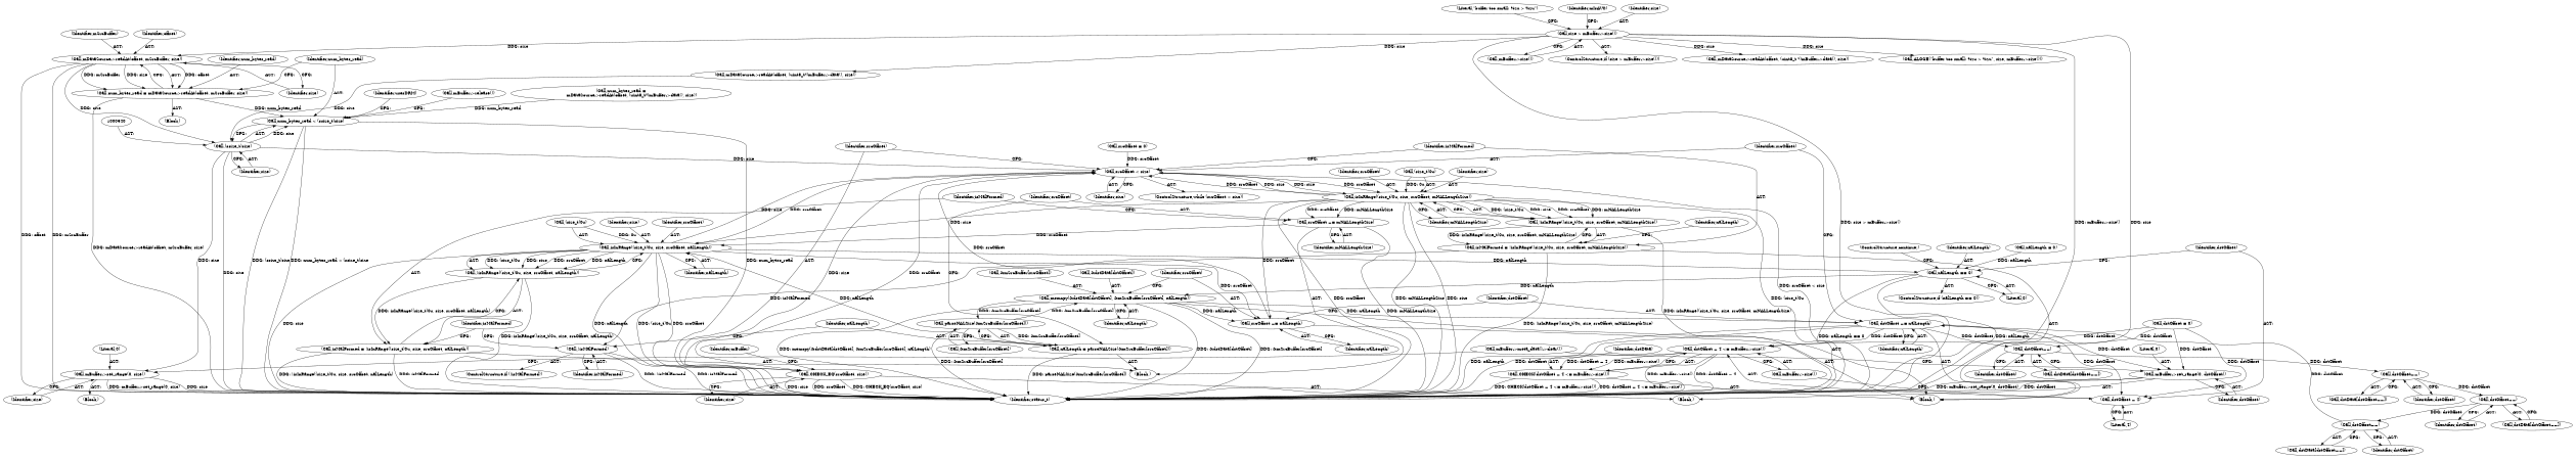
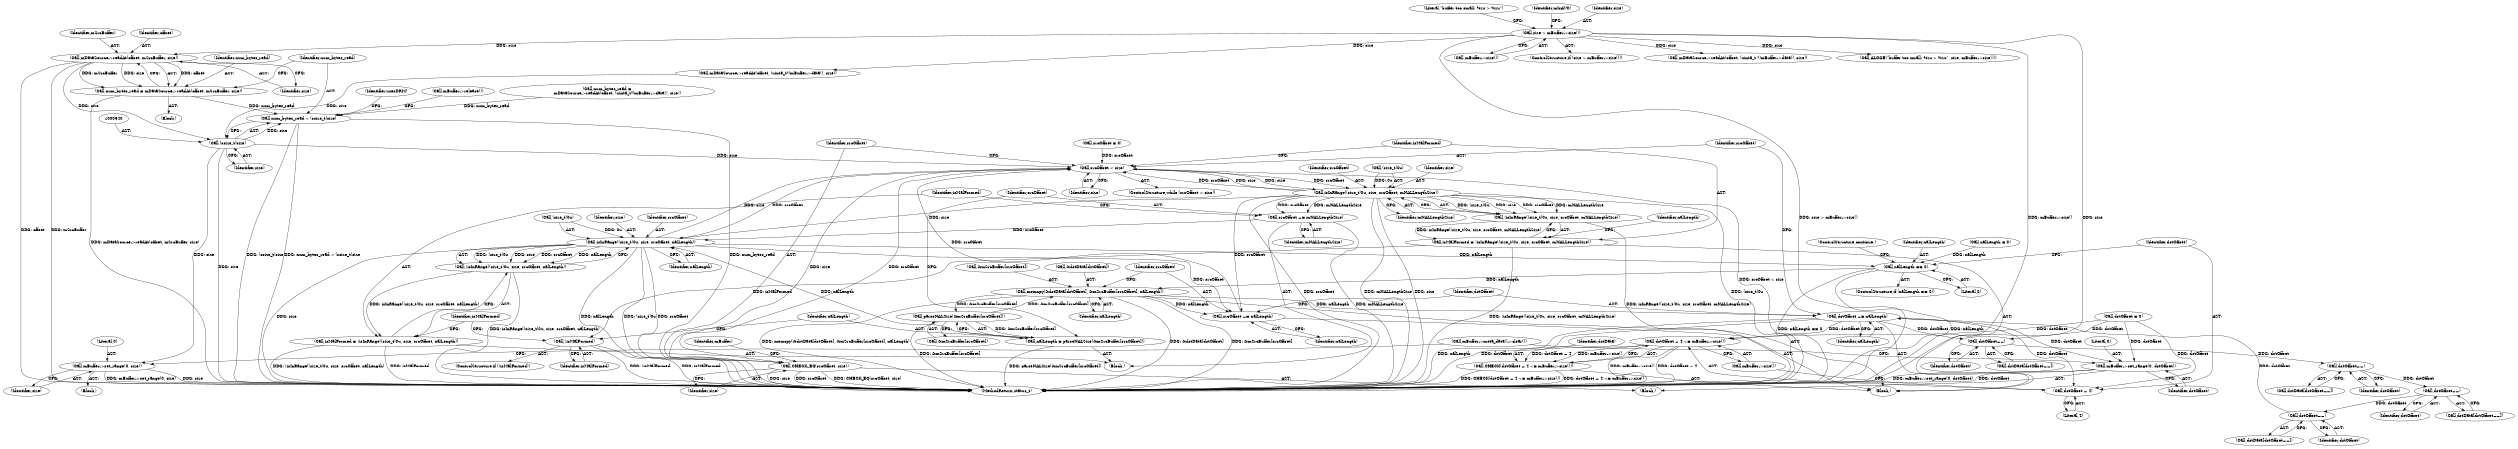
  digraph {
    n1 [label="(Call,mDataSource->readAt(offset, mSrcBuffer, size))"]
    n2 [label="(Call,num_bytes_read = mDataSource->readAt(offset, mSrcBuffer, size))"]
    n3 [label="(Call,(ssize_t)size)"]
    n4 [label="(Identifier,size)"]
-   n5 [label="(Identifier,status_t)"]
+   n5 [label="(MethodReturn,status_t)"]
    n6 [label="(Call,num_bytes_read < (ssize_t)size)"]
    n7 [label="(Block,)"]
    n8 [label="(Call,mBuffer->set_range(0, size))"]
    n9 [label="(Call,srcOffset < size)"]
    n10 [label="(Identifier,size)"]
    n11 [label="(Call,size > mBuffer->size())"]
    n12 [label="(Call,mBuffer->size())"]
    n13 [label="(ControlStructure,if (size > mBuffer->size()))"]
    n14 [label="(Call,mDataSource->readAt(offset, (uint8_t *)mBuffer->data(), size))"]
    n15 [label="(Call,mDataSource->readAt(offset, (uint8_t*)mBuffer->data(), size))"]
    n16 [label="(Call,ALOGE(\"buffer too small: %zu > %zu\", size, mBuffer->size()))"]
    n17 [label="(Identifier,size)"]
    n18 [label="(Block,)"]
    n19 [label="(Call,isInRange((size_t)0u, size, srcOffset, mNALLengthSize))"]
    n20 [label="(Call,CHECK_EQ(srcOffset, size))"]
    n21 [label="(Identifier,size)"]
    n22 [label="(ControlStructure,while (srcOffset < size))"]
    n23 [label="(Call,!isInRange((size_t)0u, size, srcOffset, mNALLengthSize))"]
    n24 [label="(Call,srcOffset += mNALLengthSize)"]
    n25 [label="(Call,isInRange((size_t)0u, size, srcOffset, nalLength))"]
    n26 [label="(Call,srcOffset += nalLength)"]
    n27 [label="(Identifier,mNALLengthSize)"]
    n28 [label="(Block,)"]
    n29 [label="(Identifier,size)"]
    n30 [label="(Call,isMalFormed = !isInRange((size_t)0u, size, srcOffset, mNALLengthSize))"]
    n31 [label="(Block,)"]
    n32 [label="(Identifier,mNALLengthSize)"]
    n33 [label="(Call,!isInRange((size_t)0u, size, srcOffset, nalLength))"]
    n34 [label="(Call,nalLength == 0)"]
    n35 [label="(Identifier,nalLength)"]
    n36 [label="(Block,)"]
    n37 [label="(Identifier,nalLength)"]
    n38 [label="(Call,!isMalFormed)"]
    n39 [label="(ControlStructure,if (!isMalFormed))"]
    n40 [label="(Identifier,isMalFormed)"]
    n41 [label="(Call,isMalFormed = !isInRange((size_t)0u, size, srcOffset, nalLength))"]
    n42 [label="(Call,memcpy(&dstData[dstOffset], &mSrcBuffer[srcOffset], nalLength))"]
    n43 [label="(ControlStructure,if (nalLength == 0))"]
    n44 [label="(Literal,0)"]
    n45 [label="(Call,parseNALSize(&mSrcBuffer[srcOffset]))"]
    n46 [label="(Call,dstOffset += nalLength)"]
    n47 [label="(Identifier,nalLength)"]
    n48 [label="(Call,nalLength = parseNALSize(&mSrcBuffer[srcOffset]))"]
    n49 [label="(Call,&mSrcBuffer[srcOffset])"]
    n50 [label="(Call,dstOffset + 4 <= mBuffer->size())"]
    n51 [label="(Call,dstOffset + 4)"]
    n52 [label="(Call,dstOffset++)"]
    n53 [label="(Call,mBuffer->set_range(0, dstOffset))"]
    n54 [label="(Identifier,nalLength)"]
    n55 [label="(Call,CHECK(dstOffset + 4 <= mBuffer->size()))"]
    n56 [label="(Call,mBuffer->size())"]
    n57 [label="(Literal,4)"]
    n58 [label="(Call,dstOffset++)"]
    n59 [label="(Identifier,dstOffset)"]
    n60 [label="(Call,dstData[dstOffset++])"]
    n61 [label="(Identifier,dstOffset)"]
    n62 [label="(Call,dstOffset++)"]
    n63 [label="(Identifier,dstOffset)"]
    n64 [label="(Call,dstData[dstOffset++])"]
    n65 [label="(Call,dstOffset++)"]
    n66 [label="(Identifier,dstOffset)"]
    n67 [label="(Call,dstData[dstOffset++])"]
    n68 [label="(Call,dstData[dstOffset++])"]
    n69 [label="(Identifier,dstOffset)"]
    n70 [label="(Identifier,size)"]
    n71 [label="(Identifier,isMalFormed)"]
    n72 [label="(Identifier,dstData)"]
    n73 [label="(Literal,0)"]
    n74 [label="(Call,mBuffer->meta_data()->clear())"]
    n75 [label="(Identifier,mSrcBuffer)"]
    n76 [label="(Call,dstOffset = 0)"]
    n77 [label="(Identifier,isMalFormed)"]
    n78 [label="(Identifier,usesDRM)"]
    n79 [label="(Identifier,dstOffset)"]
    n80 [label="(ControlStructure,continue;)"]
    n81 [label="(Identifier,size)"]
    n82 [label="(Identifier,dstOffset)"]
    n83 [label="(Identifier,srcOffset)"]
    n84 [label="(Call,mBuffer->release())"]
    n85 [label="(Identifier,srcOffset)"]
    n86 [label="(Literal,0)"]
    n87 [label="(Identifier,srcOffset)"]
    n88 [label="(Call,num_bytes_read =\n                mDataSource->readAt(offset, (uint8_t*)mBuffer->data(), size))"]
    n89 [label="(Call,srcOffset = 0)"]
    n90 [label="(Literal,\"buffer too small: %zu > %zu\")"]
    n91 [label="(Identifier,isMalFormed)"]
    n92 [label="(Identifier,offset)"]
    n93 [label="(Identifier,srcOffset)"]
    n94 [label="(Identifier,nalLength)"]
    n95 [label="(Identifier,num_bytes_read)"]
    n96 [label="(Call,nalLength = 0)"]
    n97 [label="(Call,&mSrcBuffer[srcOffset])"]
    n98 [label="(Identifier,mBuffer)"]
    n99 [label="(Call,(size_t)0u)"]
    n100 [label="(Identifier,nalLength)"]
    n101 [label="(Call,&dstData[dstOffset])"]
    n102 [label="(Identifier,mIsAVC)"]
    n103 [label="(Call,(size_t)0u)"]
    n104 [label="(Identifier,nalLength)"]
    n105 [label="(Identifier,num_bytes_read)"]
    n106 [label="(Identifier,srcOffset)"]
    n107 [label="(Identifier,srcOffset)"]
    n108 [label="(Identifier,size)"]
    1000540
    n1 -> n2 [label="AST: "]
    n1 -> n2 [label="DDG: offset"]
    n1 -> n2 [label="DDG: mSrcBuffer"]
    n1 -> n2 [label="DDG: size"]
    n1 -> n3 [label="DDG: size"]
    n1 -> n4 [label="CFG: "]
    n1 -> n5 [label="DDG: offset"]
    n1 -> n5 [label="DDG: mSrcBuffer"]
    n2 -> n1 [label="CFG: "]
    n2 -> n5 [label="DDG: mDataSource->readAt(offset, mSrcBuffer, size)"]
    n2 -> n6 [label="DDG: num_bytes_read"]
    n2 -> n7 [label="AST: "]
    n3 -> n5 [label="DDG: size"]
    n3 -> n6 [label="AST: "]
    n3 -> n6 [label="DDG: size"]
    n3 -> n8 [label="DDG: size"]
    n3 -> n9 [label="DDG: size"]
    n3 -> n10 [label="CFG: "]
    n4 -> n1 [label="AST: "]
    n6 -> n3 [label="CFG: "]
    n6 -> n5 [label="DDG: (ssize_t)size"]
    n6 -> n5 [label="DDG: num_bytes_read"]
    n6 -> n5 [label="DDG: num_bytes_read < (ssize_t)size"]
    n8 -> n5 [label="DDG: mBuffer->set_range(0, size)"]
    n8 -> n5 [label="DDG: size"]
    n8 -> n17 [label="CFG: "]
    n8 -> n18 [label="AST: "]
    n9 -> n5 [label="DDG: srcOffset < size"]
    n9 -> n19 [label="DDG: size"]
    n9 -> n19 [label="DDG: srcOffset"]
    n9 -> n20 [label="DDG: srcOffset"]
    n9 -> n20 [label="DDG: size"]
    n9 -> n21 [label="CFG: "]
    n9 -> n22 [label="AST: "]
    n10 -> n3 [label="AST: "]
    n11 -> n1 [label="DDG: size"]
    n11 -> n5 [label="DDG: size > mBuffer->size()"]
    n11 -> n5 [label="DDG: mBuffer->size()"]
    n11 -> n5 [label="DDG: size"]
    n11 -> n12 [label="CFG: "]
    n11 -> n13 [label="AST: "]
    n11 -> n14 [label="DDG: size"]
    n11 -> n15 [label="DDG: size"]
    n11 -> n16 [label="DDG: size"]
    n12 -> n11 [label="AST: "]
    n15 -> n3 [label="DDG: size"]
    n17 -> n8 [label="AST: "]
    n19 -> n5 [label="DDG: srcOffset"]
    n19 -> n5 [label="DDG: mNALLengthSize"]
    n19 -> n5 [label="DDG: size"]
    n19 -> n5 [label="DDG: (size_t)0u"]
    n19 -> n9 [label="DDG: srcOffset"]
    n19 -> n9 [label="DDG: size"]
    n19 -> n23 [label="AST: "]
    n19 -> n23 [label="DDG: (size_t)0u"]
    n19 -> n23 [label="DDG: size"]
    n19 -> n23 [label="DDG: srcOffset"]
    n19 -> n23 [label="DDG: mNALLengthSize"]
    n19 -> n24 [label="DDG: mNALLengthSize"]
    n19 -> n24 [label="DDG: srcOffset"]
    n19 -> n25 [label="DDG: size"]
    n19 -> n26 [label="DDG: srcOffset"]
    n19 -> n27 [label="CFG: "]
    n20 -> n5 [label="DDG: CHECK_EQ(srcOffset, size)"]
    n20 -> n5 [label="DDG: size"]
    n20 -> n5 [label="DDG: srcOffset"]
    n20 -> n28 [label="AST: "]
    n20 -> n29 [label="CFG: "]
    n21 -> n9 [label="AST: "]
    n23 -> n5 [label="DDG: isInRange((size_t)0u, size, srcOffset, mNALLengthSize)"]
    n23 -> n19 [label="CFG: "]
    n23 -> n30 [label="AST: "]
    n23 -> n30 [label="DDG: isInRange((size_t)0u, size, srcOffset, mNALLengthSize)"]
    n24 -> n5 [label="DDG: mNALLengthSize"]
    n24 -> n25 [label="DDG: srcOffset"]
    n24 -> n31 [label="AST: "]
    n24 -> n32 [label="CFG: "]
    n25 -> n5 [label="DDG: nalLength"]
    n25 -> n5 [label="DDG: (size_t)0u"]
    n25 -> n5 [label="DDG: srcOffset"]
    n25 -> n5 [label="DDG: size"]
    n25 -> n9 [label="DDG: srcOffset"]
    n25 -> n9 [label="DDG: size"]
    n25 -> n26 [label="DDG: srcOffset"]
    n25 -> n33 [label="AST: "]
    n25 -> n33 [label="DDG: (size_t)0u"]
    n25 -> n33 [label="DDG: size"]
    n25 -> n33 [label="DDG: srcOffset"]
    n25 -> n33 [label="DDG: nalLength"]
    n25 -> n34 [label="DDG: nalLength"]
    n25 -> n35 [label="CFG: "]
    n26 -> n9 [label="DDG: srcOffset"]
    n26 -> n36 [label="AST: "]
    n26 -> n37 [label="CFG: "]
    n27 -> n19 [label="AST: "]
    n29 -> n20 [label="AST: "]
    n30 -> n5 [label="DDG: !isInRange((size_t)0u, size, srcOffset, mNALLengthSize)"]
    n30 -> n23 [label="CFG: "]
    n30 -> n36 [label="AST: "]
    n30 -> n38 [label="DDG: isMalFormed"]
    n32 -> n24 [label="AST: "]
    n33 -> n5 [label="DDG: isInRange((size_t)0u, size, srcOffset, nalLength)"]
    n33 -> n25 [label="CFG: "]
    n33 -> n41 [label="AST: "]
    n33 -> n41 [label="DDG: isInRange((size_t)0u, size, srcOffset, nalLength)"]
    n34 -> n5 [label="DDG: nalLength"]
    n34 -> n5 [label="DDG: nalLength == 0"]
    n34 -> n42 [label="DDG: nalLength"]
    n34 -> n43 [label="AST: "]
    n34 -> n44 [label="CFG: "]
    n35 -> n25 [label="AST: "]
    n37 -> n26 [label="AST: "]
    n38 -> n5 [label="DDG: isMalFormed"]
    n38 -> n5 [label="DDG: !isMalFormed"]
    n38 -> n39 [label="AST: "]
    n38 -> n40 [label="CFG: "]
    n40 -> n38 [label="AST: "]
    n41 -> n5 [label="DDG: isMalFormed"]
    n41 -> n5 [label="DDG: !isInRange((size_t)0u, size, srcOffset, nalLength)"]
    n41 -> n31 [label="AST: "]
    n41 -> n33 [label="CFG: "]
    n42 -> n5 [label="DDG: &mSrcBuffer[srcOffset]"]
    n42 -> n5 [label="DDG: memcpy(&dstData[dstOffset], &mSrcBuffer[srcOffset], nalLength)"]
    n42 -> n5 [label="DDG: &dstData[dstOffset]"]
    n42 -> n26 [label="DDG: nalLength"]
    n42 -> n36 [label="AST: "]
    n42 -> n45 [label="DDG: &mSrcBuffer[srcOffset]"]
    n42 -> n46 [label="DDG: nalLength"]
    n42 -> n47 [label="CFG: "]
    n44 -> n34 [label="AST: "]
    n45 -> n5 [label="DDG: &mSrcBuffer[srcOffset]"]
    n45 -> n42 [label="DDG: &mSrcBuffer[srcOffset]"]
    n45 -> n48 [label="AST: "]
    n45 -> n48 [label="DDG: &mSrcBuffer[srcOffset]"]
    n45 -> n49 [label="CFG: "]
    n46 -> n5 [label="DDG: nalLength"]
    n46 -> n5 [label="DDG: dstOffset"]
    n46 -> n36 [label="AST: "]
    n46 -> n50 [label="DDG: dstOffset"]
    n46 -> n51 [label="DDG: dstOffset"]
    n46 -> n52 [label="DDG: dstOffset"]
    n46 -> n53 [label="DDG: dstOffset"]
    n46 -> n54 [label="CFG: "]
    n47 -> n42 [label="AST: "]
    n48 -> n5 [label="DDG: parseNALSize(&mSrcBuffer[srcOffset])"]
    n48 -> n25 [label="DDG: nalLength"]
    n48 -> n31 [label="AST: "]
    n48 -> n45 [label="CFG: "]
    n49 -> n45 [label="AST: "]
    n50 -> n5 [label="DDG: dstOffset + 4"]
    n50 -> n5 [label="DDG: mBuffer->size()"]
    n50 -> n55 [label="AST: "]
    n50 -> n55 [label="DDG: dstOffset + 4"]
    n50 -> n55 [label="DDG: mBuffer->size()"]
    n50 -> n56 [label="CFG: "]
    n51 -> n50 [label="AST: "]
    n51 -> n57 [label="CFG: "]
    n52 -> n58 [label="DDG: dstOffset"]
    n52 -> n59 [label="CFG: "]
    n52 -> n60 [label="AST: "]
    n53 -> n5 [label="DDG: mBuffer->set_range(0, dstOffset)"]
    n53 -> n5 [label="DDG: dstOffset"]
    n53 -> n28 [label="AST: "]
    n53 -> n61 [label="CFG: "]
    n54 -> n46 [label="AST: "]
    n55 -> n5 [label="DDG: dstOffset + 4 <= mBuffer->size()"]
    n55 -> n5 [label="DDG: CHECK(dstOffset + 4 <= mBuffer->size())"]
    n55 -> n36 [label="AST: "]
    n55 -> n50 [label="CFG: "]
    n56 -> n50 [label="AST: "]
    n56 -> n51 [label="CFG: "]
    n57 -> n51 [label="AST: "]
    n58 -> n62 [label="DDG: dstOffset"]
    n58 -> n63 [label="CFG: "]
    n58 -> n64 [label="AST: "]
    n59 -> n52 [label="AST: "]
    n60 -> n52 [label="CFG: "]
    n61 -> n53 [label="AST: "]
    n62 -> n65 [label="DDG: dstOffset"]
    n62 -> n66 [label="CFG: "]
    n62 -> n67 [label="AST: "]
    n63 -> n58 [label="AST: "]
    n64 -> n58 [label="CFG: "]
    n65 -> n46 [label="DDG: dstOffset"]
    n65 -> n68 [label="AST: "]
    n65 -> n69 [label="CFG: "]
    n66 -> n62 [label="AST: "]
    n67 -> n62 [label="CFG: "]
    n68 -> n65 [label="CFG: "]
    n69 -> n65 [label="AST: "]
    n70 -> n25 [label="AST: "]
    n71 -> n9 [label="CFG: "]
    n71 -> n30 [label="AST: "]
    n72 -> n55 [label="AST: "]
    n73 -> n53 [label="AST: "]
    n74 -> n8 [label="CFG: "]
    n74 -> n53 [label="CFG: "]
    n75 -> n1 [label="AST: "]
    n76 -> n50 [label="DDG: dstOffset"]
    n76 -> n51 [label="DDG: dstOffset"]
    n76 -> n52 [label="DDG: dstOffset"]
    n76 -> n53 [label="DDG: dstOffset"]
    n77 -> n38 [label="CFG: "]
    n77 -> n41 [label="CFG: "]
    n78 -> n6 [label="CFG: "]
    n79 -> n34 [label="CFG: "]
    n79 -> n51 [label="AST: "]
    n80 -> n34 [label="CFG: "]
    n81 -> n19 [label="AST: "]
    n82 -> n26 [label="CFG: "]
    n82 -> n46 [label="AST: "]
    n83 -> n9 [label="AST: "]
    n83 -> n46 [label="CFG: "]
    n84 -> n6 [label="CFG: "]
    n85 -> n9 [label="CFG: "]
    n85 -> n20 [label="AST: "]
    n86 -> n8 [label="AST: "]
    n87 -> n19 [label="AST: "]
    n88 -> n6 [label="DDG: num_bytes_read"]
    n89 -> n9 [label="DDG: srcOffset"]
    n90 -> n11 [label="CFG: "]
    n91 -> n24 [label="CFG: "]
    n91 -> n41 [label="AST: "]
    n92 -> n1 [label="AST: "]
    n93 -> n25 [label="AST: "]
    n94 -> n34 [label="AST: "]
    n95 -> n2 [label="CFG: "]
    n95 -> n6 [label="AST: "]
    n96 -> n34 [label="DDG: nalLength"]
    n97 -> n42 [label="AST: "]
    n98 -> n20 [label="CFG: "]
    n99 -> n19 [label="AST: "]
    n99 -> n19 [label="DDG: 0u"]
    n100 -> n38 [label="CFG: "]
    n100 -> n48 [label="AST: "]
    n101 -> n42 [label="AST: "]
    n102 -> n11 [label="CFG: "]
    n103 -> n25 [label="AST: "]
    n103 -> n25 [label="DDG: 0u"]
    n104 -> n30 [label="CFG: "]
    n105 -> n2 [label="AST: "]
    n106 -> n24 [label="AST: "]
    n106 -> n48 [label="CFG: "]
    n107 -> n26 [label="AST: "]
    n107 -> n42 [label="CFG: "]
    n108 -> n11 [label="AST: "]
    1000540 -> n3 [label="AST: "]
  }
